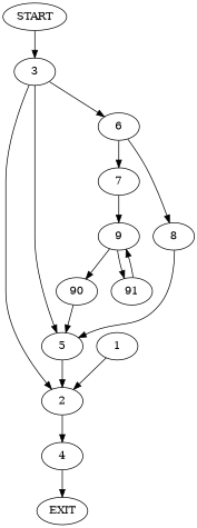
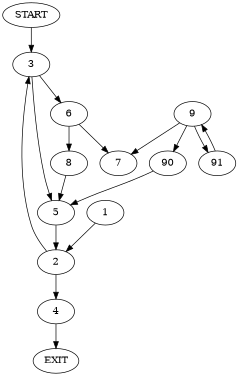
  digraph {
    n1 [label=START]
    3
    1
    2
    n5 [label=EXIT]
    4
    5
    6
    7
    8
    9
    n12 [label=90]
    n13 [label=91]
    n1 -> 3
    3 -> 5
    3 -> 6
    1 -> 2
-   3 -> 2
+   2 -> 3
    2 -> 4
    4 -> n5
    5 -> 2
    6 -> 7
    6 -> 8
-   7 -> 9
+   9 -> 7
    8 -> 5
    9 -> n12
    9 -> n13
    n12 -> 5
    n13 -> 9
  }
